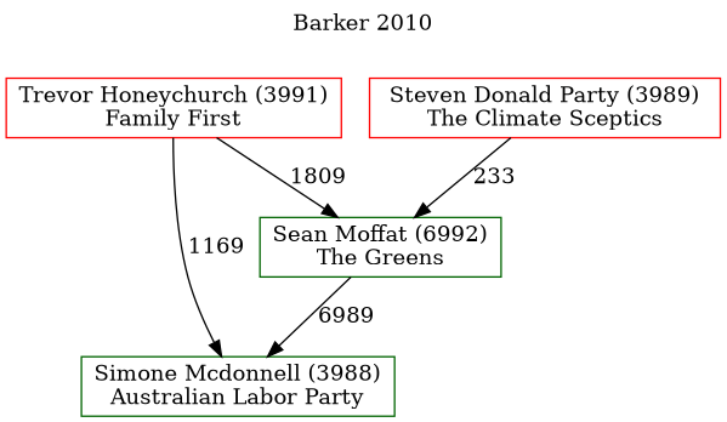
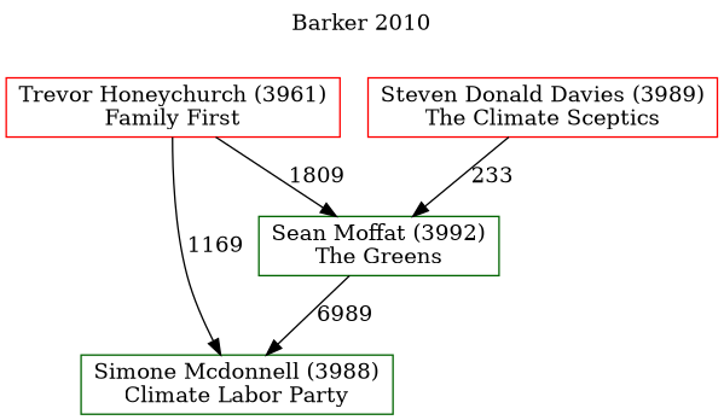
  digraph {
    label="Barker 2010"
    labelloc=t
    mclimit=10
    node [color=darkgreen shape=box]
-   n1 [label="Simone Mcdonnell (3988)\nAustralian Labor Party"]
-   n2 [label="Sean Moffat (6992)\nThe Greens"]
-   n3 [color=red label="Trevor Honeychurch (3991)\nFamily First"]
-   n4 [color=red label="Steven Donald Party (3989)\nThe Climate Sceptics"]
+   n1 [label="Simone Mcdonnell (3988)\nClimate Labor Party"]
+   n2 [label="Sean Moffat (3992)\nThe Greens"]
+   n3 [color=red label="Trevor Honeychurch (3961)\nFamily First"]
+   n4 [color=red label="Steven Donald Davies (3989)\nThe Climate Sceptics"]
    n2 -> n1 [label=6989]
    n3 -> n1 [label=1169]
    n3 -> n2 [label=1809]
    n4 -> n2 [label=233]
  }
